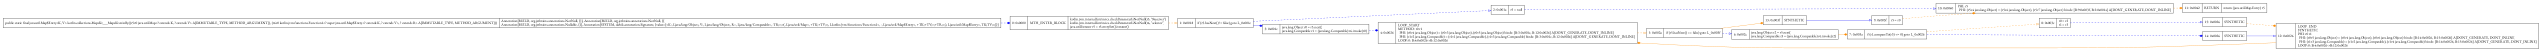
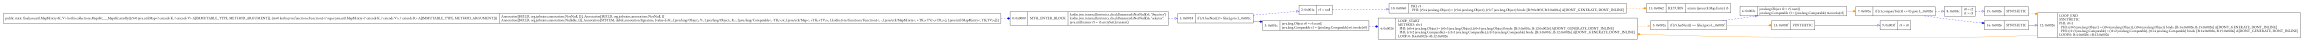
  digraph {
    fontname="EB Garamond"
    rankdir=LR
    node [fontname="EB Garamond" shape=record]
    edge [arrowhead=diamond color=blue fontname="EB Garamond" style=dashed]
    n1 [label="{0\:\ 0x0000|MTH_ENTER_BLOCK\l|kotlin.jvm.internal.Intrinsics.checkParameterIsNotNull(r5, \"$receiver\")\lkotlin.jvm.internal.Intrinsics.checkParameterIsNotNull(r6, \"selector\")\ljava.util.Iterator r5 = r5.entrySet().iterator()\l}"]
    n2 [label="{1\:\ 0x0018|if (r5.hasNext() != false) goto L_0x001c\l}"]
    n3 [label="{2\:\ 0x001a|r5 = null\l}"]
    n4 [label="{3\:\ 0x001c|java.lang.Object r0 = r5.next()\ljava.lang.Comparable r1 = (java.lang.Comparable) r6.invoke(r0)\l}"]
    n5 [label="{10\:\ 0x0040|PHI: r5 \l  PHI: (r5v4 java.lang.Object) = (r5v6 java.lang.Object), (r5v7 java.lang.Object) binds: [B:9:0x003f, B:2:0x001a] A[DONT_GENERATE, DONT_INLINE]\l}"]
    n6 [label="{4\:\ 0x0026|LOOP_START\lMETHOD: r0 r1 \l  PHI: (r0v4 java.lang.Object) = (r0v3 java.lang.Object), (r0v5 java.lang.Object) binds: [B:3:0x001c, B:12:0x0026] A[DONT_GENERATE, DONT_INLINE]\l  PHI: (r1v2 java.lang.Comparable) = (r1v1 java.lang.Comparable), (r1v3 java.lang.Comparable) binds: [B:3:0x001c, B:12:0x0026] A[DONT_GENERATE, DONT_INLINE]\lLOOP:0: B:4:0x0026\-\>B:12:0x0026\l}"]
    n7 [label="{11\:\ 0x0042|RETURN\l|return (java.util.Map.Entry) r5\l}"]
    n8 [label="{5\:\ 0x002a|if (r5.hasNext() == false) goto L_0x003f\l}"]
    n9 [label="{6\:\ 0x002c|java.lang.Object r2 = r5.next()\ljava.lang.Comparable r3 = (java.lang.Comparable) r6.invoke(r2)\l}"]
    n10 [label="{13\:\ 0x003f|SYNTHETIC\l}"]
    n11 [label="{7\:\ 0x003a|if (r1.compareTo(r3) \<= 0) goto L_0x0026\l}"]
    n12 [label="{9\:\ 0x003f|r5 = r0\l}"]
    n13 [label="{8\:\ 0x003c|r0 = r2\lr1 = r3\l}"]
    n14 [label="{14\:\ 0x0026|SYNTHETIC\l}"]
    n15 [label="{15\:\ 0x0026|SYNTHETIC\l}"]
    n16 [label="{12\:\ 0x0026|LOOP_END\lSYNTHETIC\lPHI: r0 r1 \l  PHI: (r0v5 java.lang.Object) = (r0v4 java.lang.Object), (r0v6 java.lang.Object) binds: [B:14:0x0026, B:15:0x0026] A[DONT_GENERATE, DONT_INLINE]\l  PHI: (r1v3 java.lang.Comparable) = (r1v2 java.lang.Comparable), (r1v4 java.lang.Comparable) binds: [B:14:0x0026, B:15:0x0026] A[DONT_GENERATE, DONT_INLINE]\lLOOP:0: B:4:0x0026\-\>B:12:0x0026\l}"]
    n17 [label="{public static final java.util.Map$Entry\<K, V\> kotlin.collections.MapsKt___MapsKt.minBy((r5v0 java.util.Map\<? extends K, ? extends V\> A[IMMUTABLE_TYPE, METHOD_ARGUMENT]), (r6v0 kotlin.jvm.functions.Function1\<? super java.util.Map$Entry\<? extends K, ? extends V\>, ? extends R\> A[IMMUTABLE_TYPE, METHOD_ARGUMENT]))  | Annotation[BUILD, org.jetbrains.annotations.NotNull, \{\}], Annotation[BUILD, org.jetbrains.annotations.NotNull, \{\}]\lAnnotation[BUILD, org.jetbrains.annotations.Nullable, \{\}], Annotation[SYSTEM, dalvik.annotation.Signature, \{value=[\<K:, Ljava\/lang\/Object;, V:, Ljava\/lang\/Object;, R::, Ljava\/lang\/Comparable\<, \-TR;\>;\>(, Ljava\/util\/Map\<, +TK;+TV;\>;, Lkotlin\/jvm\/functions\/Function1\<, \-, Ljava\/util\/Map$Entry\<, +TK;+TV;\>;+TR;\>;), Ljava\/util\/Map$Entry\<, TK;TV;\>;]\}]\l}"]
-   n1 -> n2 [arrowhead=onormal color=darkorange]
+   n1 -> n2 [arrowhead=onormal]
    n2 -> n3 [arrowhead=onormal]
    n2 -> n4 [style=solid]
    n3 -> n5 [arrowhead=onormal]
    n4 -> n6
    n5 -> n7 [color=darkorange]
    n6 -> n8 [arrowhead=onormal color=darkorange]
    n8 -> n9 [arrowhead=onormal]
    n8 -> n10 [color=darkorange style=solid]
    n9 -> n11 [color=darkorange style=solid]
    n10 -> n12 [arrowhead=onormal style=solid]
-   n11 -> n13 [arrowhead=onormal color=darkorange]
+   n11 -> n13 [arrowhead=onormal]
    n11 -> n14
-   n12 -> n5 [color=darkorange]
    n13 -> n15 [arrowhead=onormal]
    n14 -> n16 [arrowhead=onormal style=solid]
    n15 -> n16 [color=darkorange]
    n16 -> n6 [color=darkorange style=solid]
    n17 -> n1
  }
